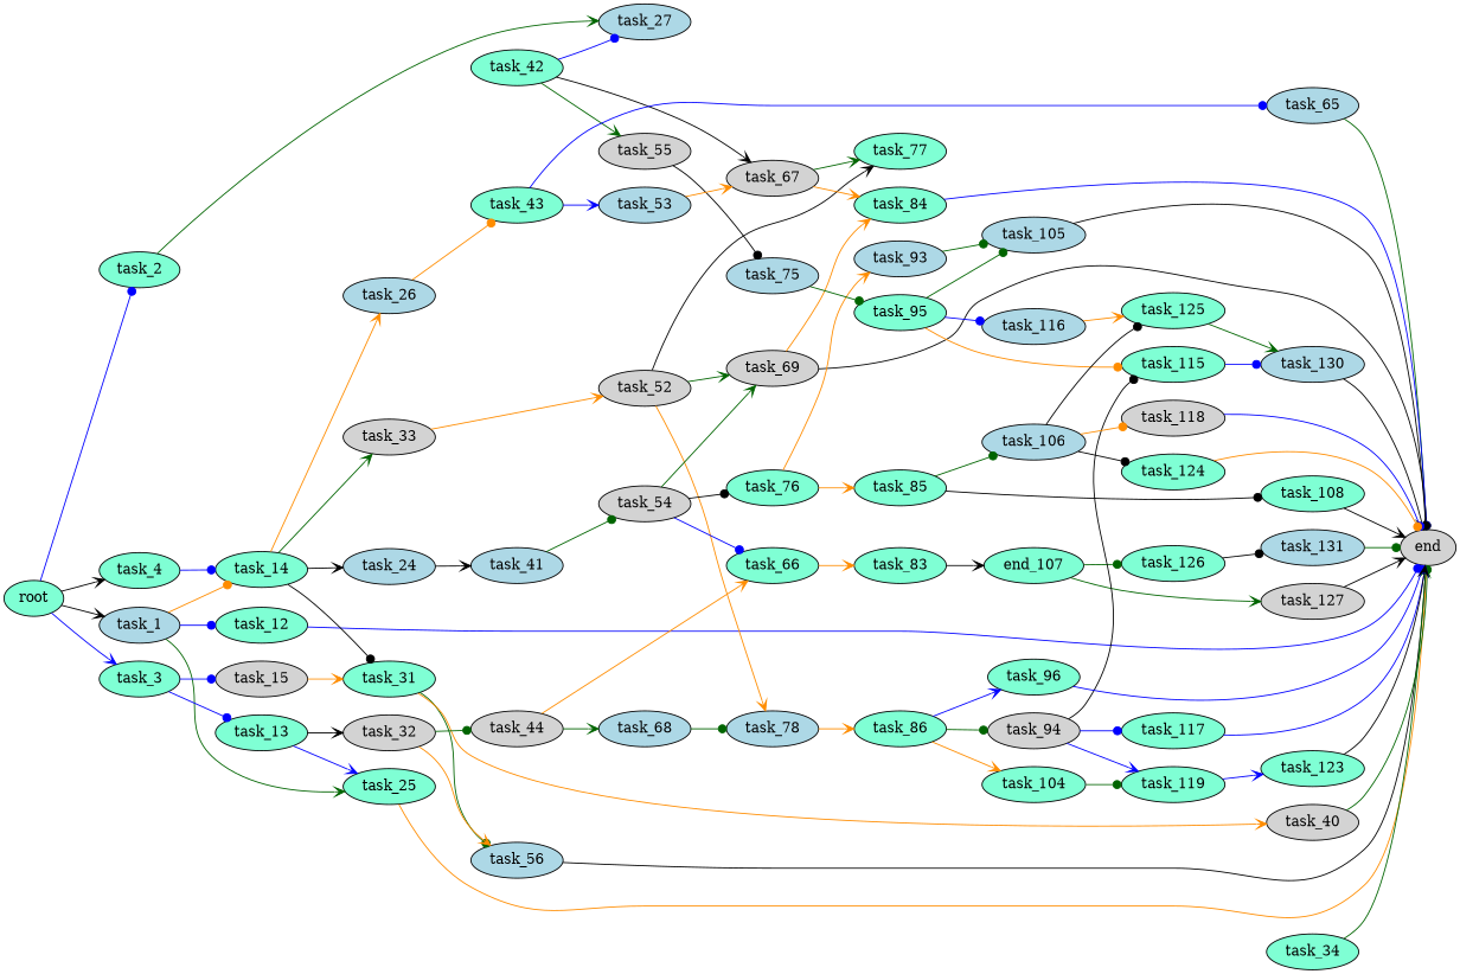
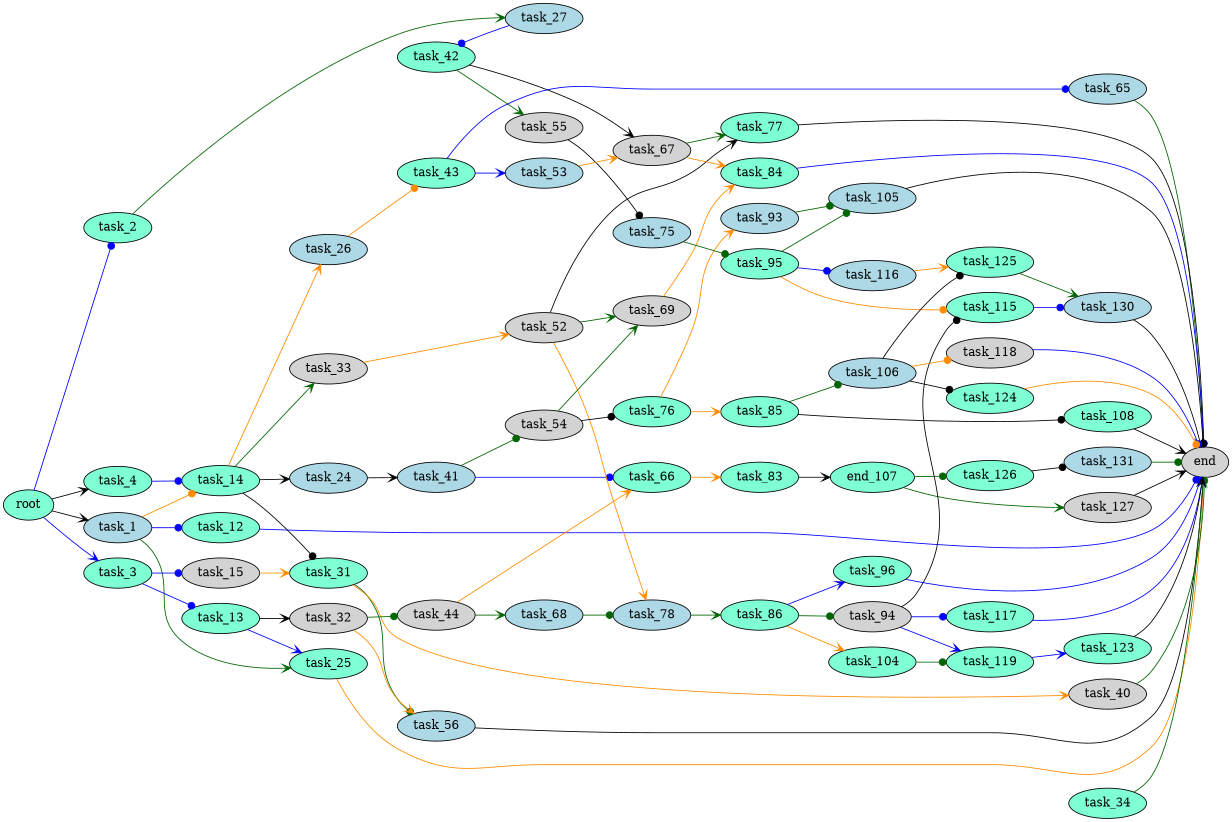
  digraph {
    rankdir=LR
    node [fillcolor=aquamarine style=filled]
    edge [arrowhead=dot color=darkgreen]
    task_1 [fillcolor=lightblue]
    root
    task_2
    task_3
    task_4
    task_12
    task_14
    task_25
    task_27 [fillcolor=lightblue]
    task_13
    task_15 [fillcolor=lightgrey]
    end [fillcolor=lightgrey]
    task_24 [fillcolor=lightblue]
    task_26 [fillcolor=lightblue]
    task_31
    task_33 [fillcolor=lightgrey]
    task_42
    task_32 [fillcolor=lightgrey]
    task_41 [fillcolor=lightblue]
    task_43
    task_56 [fillcolor=lightblue]
    task_40 [fillcolor=lightgrey]
    task_52 [fillcolor=lightgrey]
    task_55 [fillcolor=lightgrey]
    task_67 [fillcolor=lightgrey]
    task_44 [fillcolor=lightgrey]
    task_34
    task_66
    task_68 [fillcolor=lightblue]
    task_54 [fillcolor=lightgrey]
    task_53 [fillcolor=lightblue]
    task_65 [fillcolor=lightblue]
    task_69 [fillcolor=lightgrey]
    task_77
    task_78 [fillcolor=lightblue]
    task_76
    task_75 [fillcolor=lightblue]
    task_84
    task_83
    task_86
    task_85
    task_93 [fillcolor=lightblue]
    task_95
    n44 [label=end_107]
    task_94 [fillcolor=lightgrey]
    task_96
    task_104
    task_106 [fillcolor=lightblue]
    task_108
    task_105 [fillcolor=lightblue]
    task_115
    task_116 [fillcolor=lightblue]
    task_126
    task_127 [fillcolor=lightgrey]
    task_130 [fillcolor=lightblue]
    task_125
    task_118 [fillcolor=lightgrey]
    task_124
    task_117
    task_119
    task_131 [fillcolor=lightblue]
    task_123
    task_1 -> task_12 [color=blue]
    task_1 -> task_14 [color=darkorange]
    task_1 -> task_25 [arrowhead=vee]
    root -> task_1 [arrowhead=vee color=black]
    root -> task_2 [color=blue]
    root -> task_3 [arrowhead=vee color=blue]
    root -> task_4 [arrowhead=vee color=black]
    task_2 -> task_27 [arrowhead=vee]
    task_3 -> task_13 [color=blue]
    task_3 -> task_15 [color=blue]
    task_4 -> task_14 [color=blue]
    task_12 -> end [color=blue]
    task_14 -> task_24 [arrowhead=vee color=black]
    task_14 -> task_26 [arrowhead=vee color=darkorange]
    task_14 -> task_31 [color=black]
    task_14 -> task_33 [arrowhead=vee]
    task_25 -> end [color=darkorange]
-   task_42 -> task_27 [color=blue]
+   task_27 -> task_42 [color=blue]
    task_13 -> task_25 [arrowhead=vee color=blue]
    task_13 -> task_32 [arrowhead=vee color=black]
    task_15 -> task_31 [arrowhead=vee color=darkorange]
    task_24 -> task_41 [arrowhead=vee color=black]
    task_26 -> task_43 [color=darkorange]
    task_31 -> task_56
    task_31 -> task_40 [arrowhead=vee color=darkorange]
    task_33 -> task_52 [arrowhead=vee color=darkorange]
    task_42 -> task_55 [arrowhead=vee]
    task_42 -> task_67 [arrowhead=vee color=black]
    task_32 -> task_56 [arrowhead=vee color=darkorange]
    task_32 -> task_44
    task_41 -> task_54
    task_43 -> task_53 [arrowhead=vee color=blue]
    task_43 -> task_65 [color=blue]
    task_56 -> end [color=black]
    task_40 -> end
    task_52 -> task_69 [arrowhead=vee]
    task_52 -> task_77 [arrowhead=vee color=black]
    task_52 -> task_78 [arrowhead=vee color=darkorange]
    task_55 -> task_75 [color=black]
    task_67 -> task_77 [arrowhead=vee]
    task_67 -> task_84 [arrowhead=vee color=darkorange]
    task_44 -> task_66 [arrowhead=vee color=darkorange]
    task_44 -> task_68 [arrowhead=vee]
    task_34 -> end [arrowhead=vee]
    task_66 -> task_83 [arrowhead=vee color=darkorange]
    task_68 -> task_78
-   task_54 -> task_66 [color=blue]
+   task_41 -> task_66 [color=blue]
    task_54 -> task_69 [arrowhead=vee]
    task_54 -> task_76 [color=black]
    task_53 -> task_67 [arrowhead=vee color=darkorange]
    task_65 -> end
    task_69 -> task_84 [arrowhead=vee color=darkorange]
-   task_69 -> end [color=black]
-   task_78 -> task_86 [arrowhead=vee color=darkorange]
+   task_77 -> end [color=black]
+   task_78 -> task_86 [arrowhead=vee]
    task_76 -> task_85 [arrowhead=vee color=darkorange]
    task_76 -> task_93 [arrowhead=vee color=darkorange]
    task_75 -> task_95
    task_84 -> end [color=blue]
    task_83 -> n44 [arrowhead=vee color=black]
    task_86 -> task_94
    task_86 -> task_96 [arrowhead=vee color=blue]
    task_86 -> task_104 [arrowhead=vee color=darkorange]
    task_85 -> task_106
    task_85 -> task_108 [color=black]
    task_93 -> task_105
    task_95 -> task_105
    task_95 -> task_115 [color=darkorange]
    task_95 -> task_116 [color=blue]
    n44 -> task_126
    n44 -> task_127 [arrowhead=vee]
    task_94 -> task_115 [color=black]
    task_94 -> task_117 [color=blue]
    task_94 -> task_119 [arrowhead=vee color=blue]
    task_96 -> end [color=blue]
    task_104 -> task_119
    task_106 -> task_125 [color=black]
    task_106 -> task_118 [color=darkorange]
    task_106 -> task_124 [color=black]
    task_108 -> end [arrowhead=vee color=black]
    task_105 -> end [color=black]
    task_115 -> task_130 [color=blue]
    task_116 -> task_125 [arrowhead=vee color=darkorange]
    task_126 -> task_131 [color=black]
    task_127 -> end [arrowhead=vee color=black]
    task_130 -> end [arrowhead=vee color=black]
    task_125 -> task_130 [arrowhead=vee]
    task_118 -> end [color=blue]
    task_124 -> end [color=darkorange]
    task_117 -> end [arrowhead=vee color=blue]
    task_119 -> task_123 [arrowhead=vee color=blue]
    task_131 -> end
    task_123 -> end [arrowhead=vee color=black]
  }
